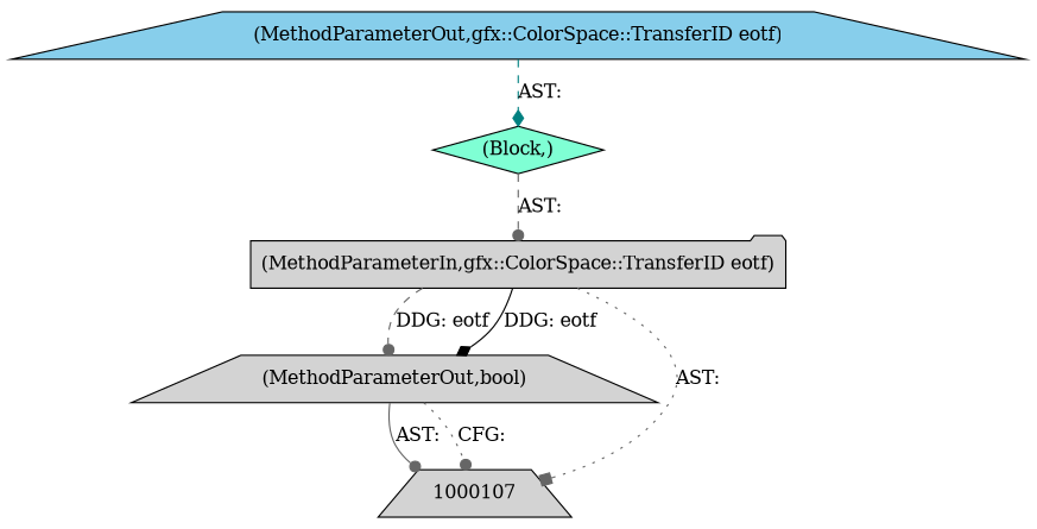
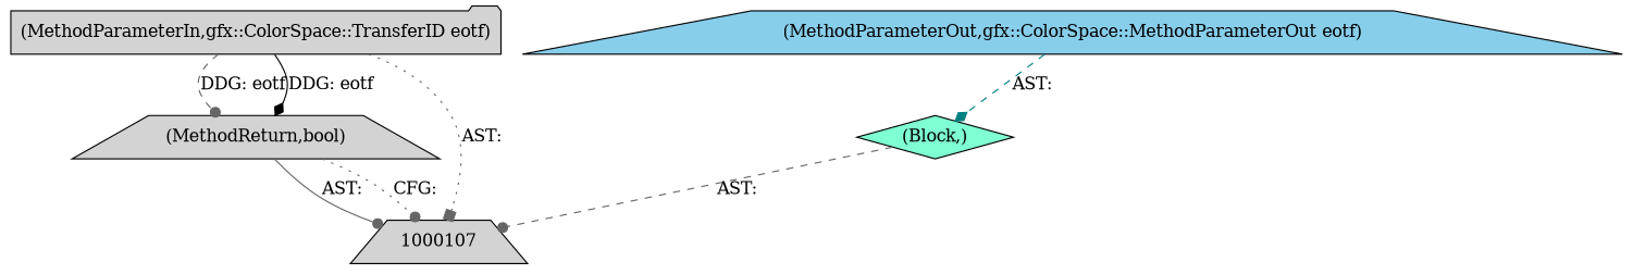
  digraph {
    node [fillcolor=lightgrey shape=trapezium style=filled]
    edge [arrowhead=dot color=gray40 style=dashed]
-   n1 [label="(MethodParameterOut,bool)"]
+   n1 [label="(MethodReturn,bool)"]
    1000107
    n3 [label="(MethodParameterIn,gfx::ColorSpace::TransferID eotf)" shape=folder]
-   n4 [fillcolor=skyblue label="(MethodParameterOut,gfx::ColorSpace::TransferID eotf)"]
+   n4 [fillcolor=skyblue label="(MethodParameterOut,gfx::ColorSpace::MethodParameterOut eotf)"]
    n5 [fillcolor=aquamarine label="(Block,)" shape=diamond]
    n1 -> 1000107 [label="AST: " style=solid]
    n1 -> 1000107 [label="CFG: " style=dotted]
    n3 -> n1 [label="DDG: eotf"]
    n3 -> n1 [arrowhead=diamond color=black label="DDG: eotf" style=solid]
    n3 -> 1000107 [arrowhead=box label="AST: " style=dotted]
    n4 -> n5 [arrowhead=diamond color=teal label="AST: "]
-   n5 -> n3 [label="AST: "]
+   n5 -> 1000107 [label="AST: "]
  }
